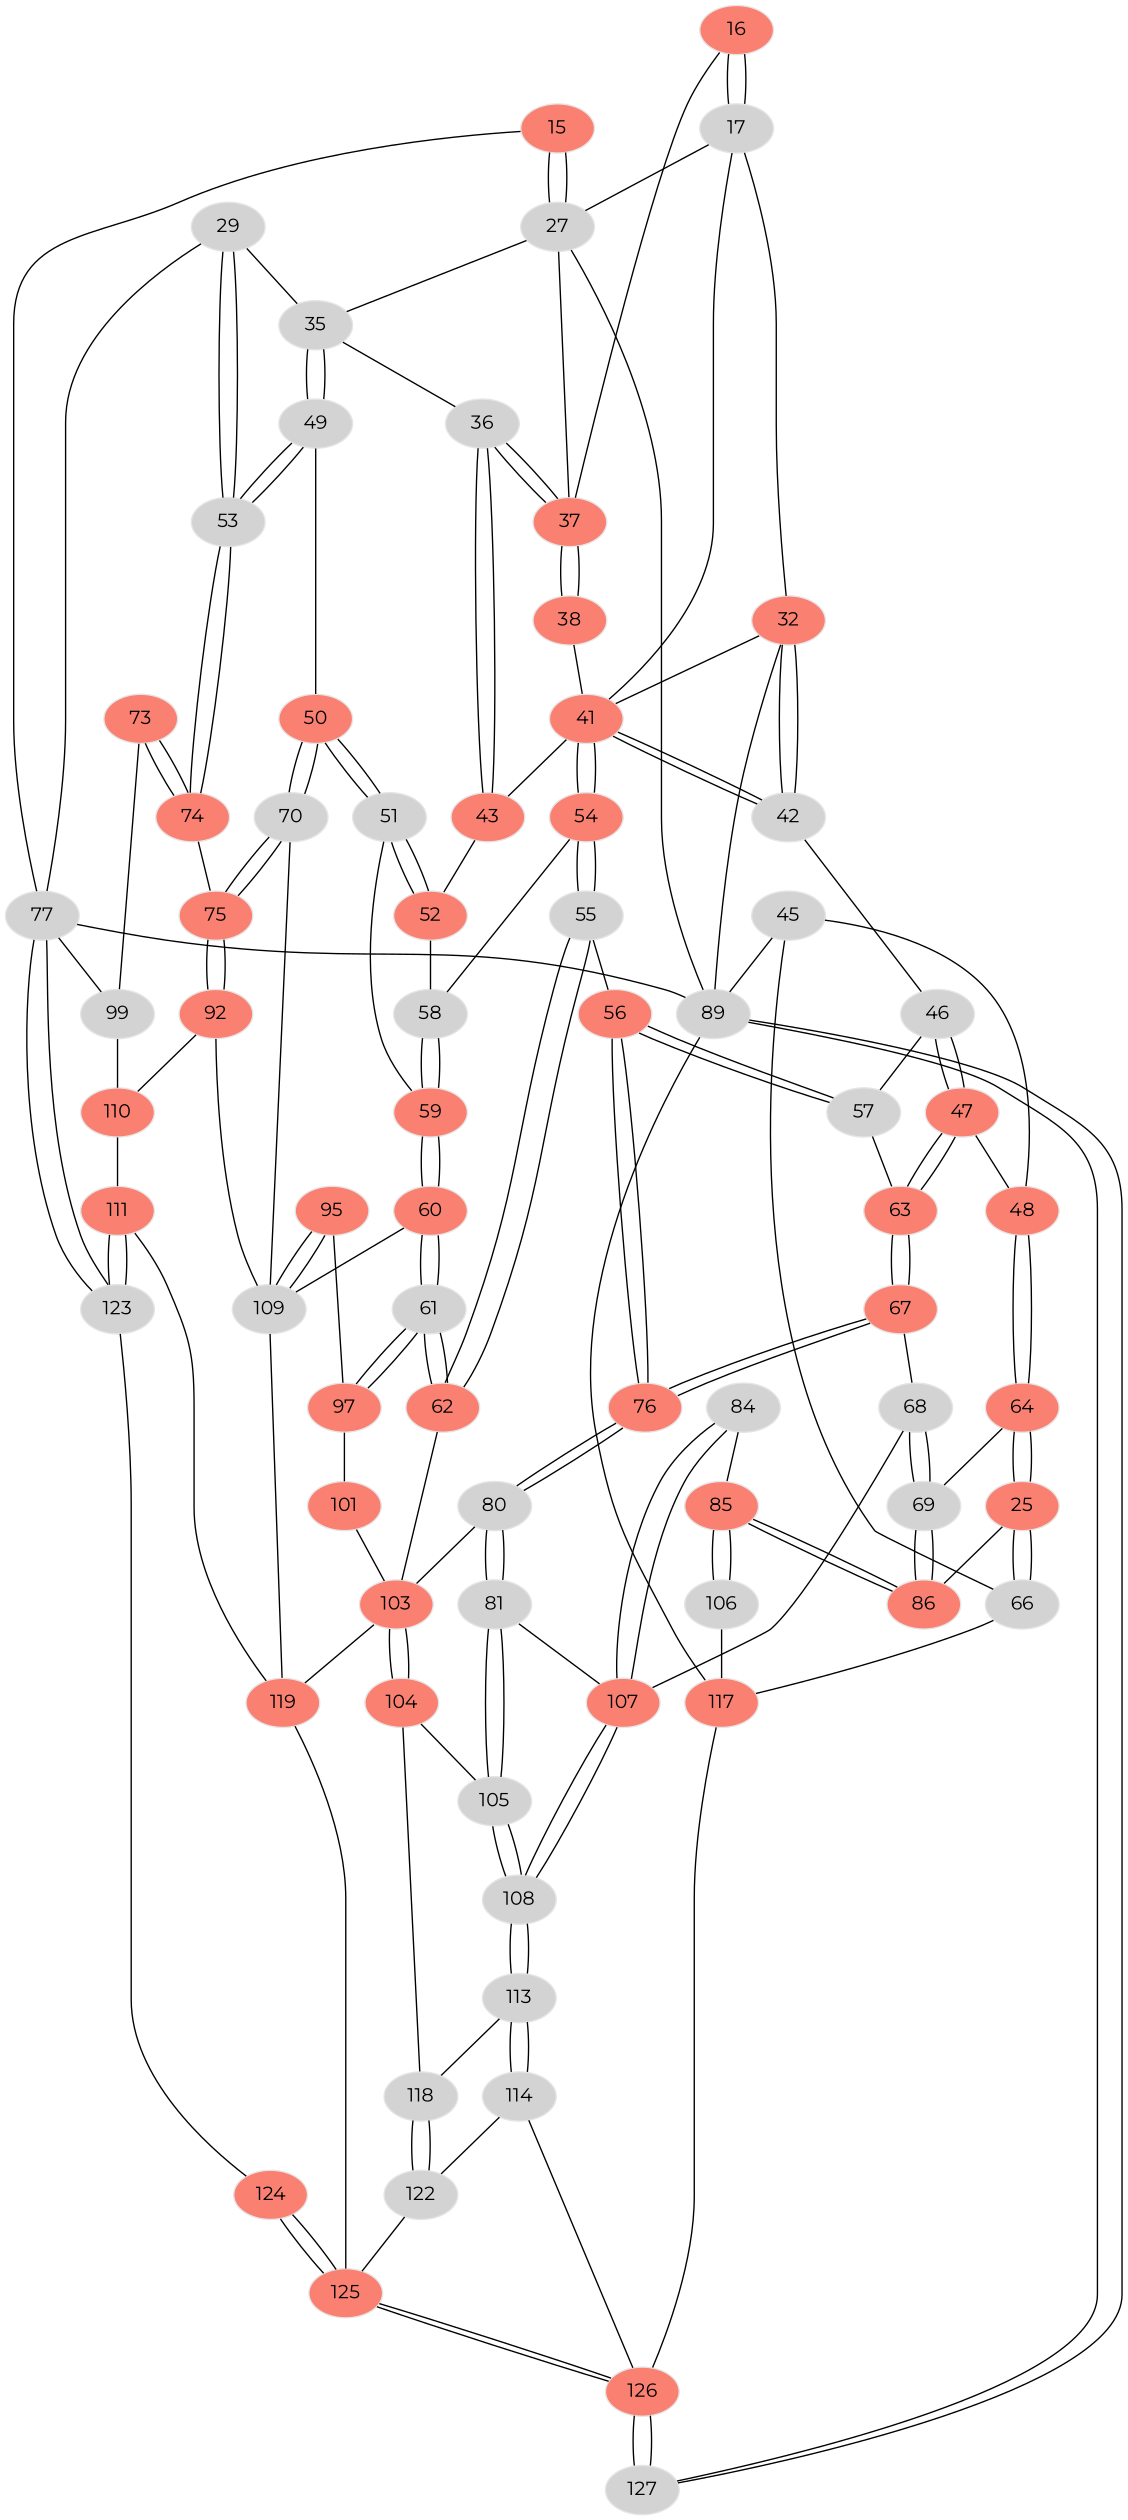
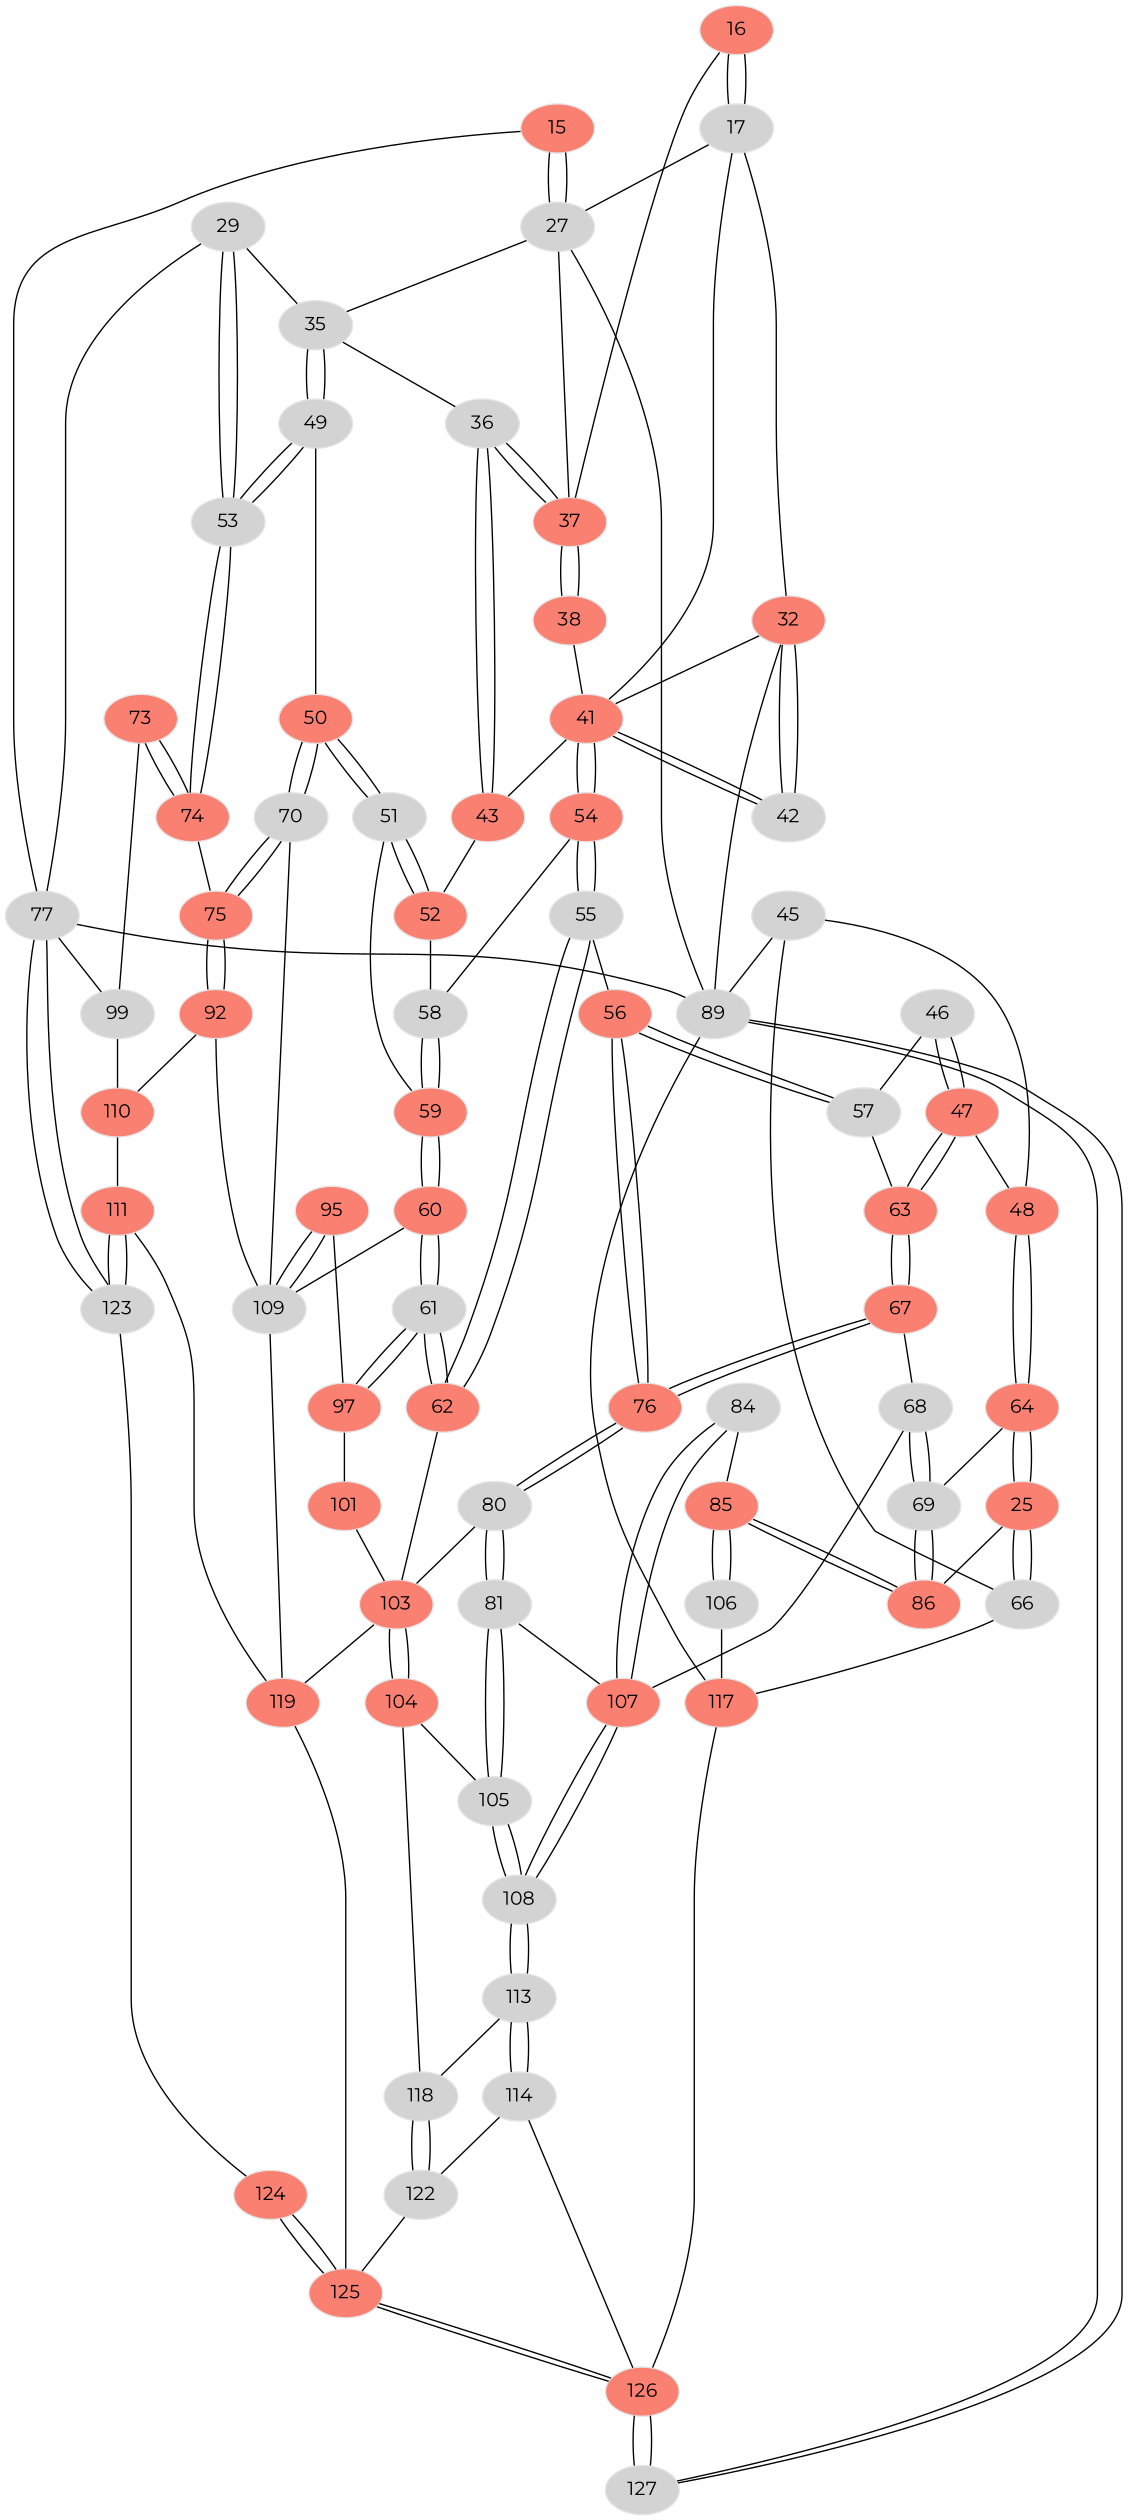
  graph {
    fontname=Montserrat
    node [color=gray90 fillcolor=salmon fontname=Montserrat style=filled]
    edge [fontname=Montserrat]
    15 [super="+14"]
    27 [fillcolor=lightgrey super="+18+11"]
    77 [fillcolor=lightgrey super="+12+31"]
    37 [super="+19+20"]
    35 [fillcolor=lightgrey super="+30"]
    89 [fillcolor=lightgrey super="+3"]
    99 [fillcolor=lightgrey super="+79+72+78"]
    123 [fillcolor=lightgrey]
    17 [fillcolor=lightgrey super="+5+6+8"]
    16
    32 [super="+22+26"]
    41 [super="+40"]
    38
    42 [fillcolor=lightgrey]
    43
    54
    36 [fillcolor=lightgrey]
    49 [fillcolor=lightgrey]
    117 [super="+88+87"]
    127 [fillcolor=lightgrey]
    29 [fillcolor=lightgrey]
    53 [fillcolor=lightgrey]
    74
    46 [fillcolor=lightgrey]
    45 [fillcolor=lightgrey super="+44"]
    48
    66 [fillcolor=lightgrey]
    50
    52
    58 [fillcolor=lightgrey]
    55 [fillcolor=lightgrey]
    47
    57 [fillcolor=lightgrey]
    64
    63
    67
    n37 [label=25]
    69 [fillcolor=lightgrey]
    51 [fillcolor=lightgrey]
    70 [fillcolor=lightgrey]
    59
    109 [fillcolor=lightgrey super="+93+94"]
    75
    60
    56
    62
    76
    103 [super="+91+102+90"]
    80 [fillcolor=lightgrey]
    61 [fillcolor=lightgrey]
    97 [super="+96"]
    119 [super="+112"]
    101 [super="+98"]
    104
    68 [fillcolor=lightgrey]
    86
    126 [super="+115+116"]
    107 [super="+82+83"]
    108 [fillcolor=lightgrey]
    92
    73
    110 [super="+100"]
    81 [fillcolor=lightgrey]
    124
    105 [fillcolor=lightgrey]
    84 [fillcolor=lightgrey]
    85
    106 [fillcolor=lightgrey]
    111
    95
    118 [fillcolor=lightgrey]
    125 [super="+121+120"]
    122 [fillcolor=lightgrey]
    113 [fillcolor=lightgrey]
    114 [fillcolor=lightgrey]
    15 -- 27 [weight=3]
    15 -- 27
    15 -- 77 [weight=2]
    27 -- 37
    27 -- 35
    27 -- 89 [weight=2]
    77 -- 89 [weight=2]
    77 -- 99 [weight=2]
    77 -- 123
    77 -- 123
    37 -- 38 [weight=2]
    37 -- 38
    35 -- 36
    35 -- 49
    35 -- 49
    89 -- 117
    89 -- 127
    89 -- 127
    99 -- 110 [weight=2]
    123 -- 124
    17 -- 27
    17 -- 32
    17 -- 41
    16 -- 37
    16 -- 17 [weight=2]
    16 -- 17
    32 -- 89
    32 -- 41
    32 -- 42
    32 -- 42
    41 -- 42
    41 -- 42
    41 -- 43
    41 -- 54
    41 -- 54
    38 -- 41
-   42 -- 46
    43 -- 52
    54 -- 58
    54 -- 55
    54 -- 55
    36 -- 37
    36 -- 37
    36 -- 43
    36 -- 43
    49 -- 53
    49 -- 53
    49 -- 50
    117 -- 126
    29 -- 77
    29 -- 35
    29 -- 53
    29 -- 53
    53 -- 74
    53 -- 74
    74 -- 75
    46 -- 47
    46 -- 47
    46 -- 57
    45 -- 89
    45 -- 48
    45 -- 66
    48 -- 64
    48 -- 64
    66 -- 117
    50 -- 51
    50 -- 51
    50 -- 70
    50 -- 70
    52 -- 58
    58 -- 59
    58 -- 59
    55 -- 56
    55 -- 62
    55 -- 62
    47 -- 48
    47 -- 63
    47 -- 63
    57 -- 63
    64 -- n37
    64 -- n37
    64 -- 69
    63 -- 67
    63 -- 67
    67 -- 76
    67 -- 76
    67 -- 68
    n37 -- 66
    n37 -- 66
    n37 -- 86
    69 -- 86
    69 -- 86
    51 -- 52
    51 -- 52
    51 -- 59
    70 -- 109
    70 -- 75
    70 -- 75
    59 -- 60
    59 -- 60
    109 -- 119
    75 -- 92
    75 -- 92
    60 -- 109
    60 -- 61
    60 -- 61
    56 -- 57
    56 -- 57
    56 -- 76
    56 -- 76
    62 -- 103
    76 -- 80
    76 -- 80
    103 -- 119
    103 -- 104
    103 -- 104
    80 -- 103
    80 -- 81
    80 -- 81
    61 -- 62
    61 -- 62
    61 -- 97
    61 -- 97
    97 -- 101 [weight=2]
    119 -- 125
    101 -- 103 [weight=2]
    104 -- 105
    104 -- 118
    68 -- 69
    68 -- 69
    68 -- 107
    126 -- 127 [weight=2]
    126 -- 127
    107 -- 108
    107 -- 108
    108 -- 113
    108 -- 113
    92 -- 109
    92 -- 110
    73 -- 99 [weight=2]
    73 -- 74
    73 -- 74
    110 -- 111
    81 -- 107
    81 -- 105
    81 -- 105
    124 -- 125 [weight=2]
    124 -- 125
    105 -- 108
    105 -- 108
    84 -- 107 [weight=2]
    84 -- 107
    84 -- 85
    85 -- 86
    85 -- 86
    85 -- 106
    85 -- 106
    106 -- 117 [weight=2]
    111 -- 123
    111 -- 123
    111 -- 119
    95 -- 109 [weight=2]
    95 -- 109
    95 -- 97
    118 -- 122
    118 -- 122
    125 -- 126
    125 -- 126
    122 -- 125
    113 -- 118
    113 -- 114
    113 -- 114
    114 -- 126
    114 -- 122
  }
